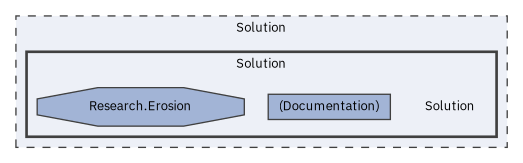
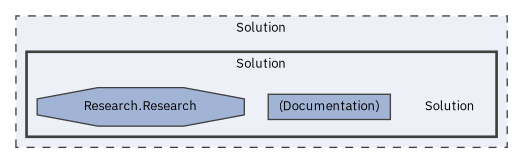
  digraph {
    compound=true
    fontname="IBM Plex Sans"
    node [fontname="IBM Plex Sans" fontsize=10 color=grey25 fillcolor="#a2b4d6" style=filled]
    n1 [height=0.2 label=Solution shape=plaintext width=0.4 color="" fillcolor="" style=""]
    n2 [height=0.2 label="(Documentation)" shape=box width=0.4]
-   n3 [height=0.2 label="Research.Erosion" shape=octagon width=0.4]
+   n3 [height=0.2 label="Research.Research" shape=octagon width=0.4]
    subgraph cluster_1 {
      bgcolor="#edf0f7"
      fontsize=10
      label=Solution
      pencolor=grey25
      style="filled,dashed"
      subgraph cluster_2 {
        bgcolor="#edf0f7"
        fontsize=10
        pencolor=grey25
        style="filled,bold"
        n1
        n2
        n3
      }
    }
  }
